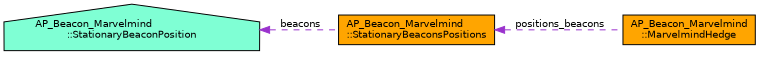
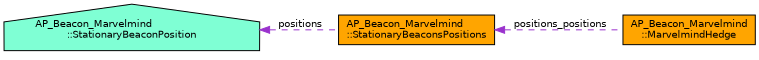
  digraph {
    rankdir=LR
    node [color=black fillcolor=orange fontname=Helvetica fontsize=10 shape=box style=filled]
    edge [color=darkorchid3 dir=back fontname=Helvetica fontsize=10 labelfontname=Helvetica labelfontsize=10 style=dashed]
    n1 [fontcolor=black height=0.2 label="AP_Beacon_Marvelmind\l::MarvelmindHedge" width=0.4]
    n2 [height=0.2 label="AP_Beacon_Marvelmind\l::StationaryBeaconsPositions" width=0.4]
    n3 [fillcolor=aquamarine height=0.2 label="AP_Beacon_Marvelmind\l::StationaryBeaconPosition" shape=house width=0.4]
-   n2 -> n1 [label=" positions_beacons"]
-   n3 -> n2 [label=" beacons"]
+   n2 -> n1 [label=" positions_positions"]
+   n3 -> n2 [label=" positions"]
  }
